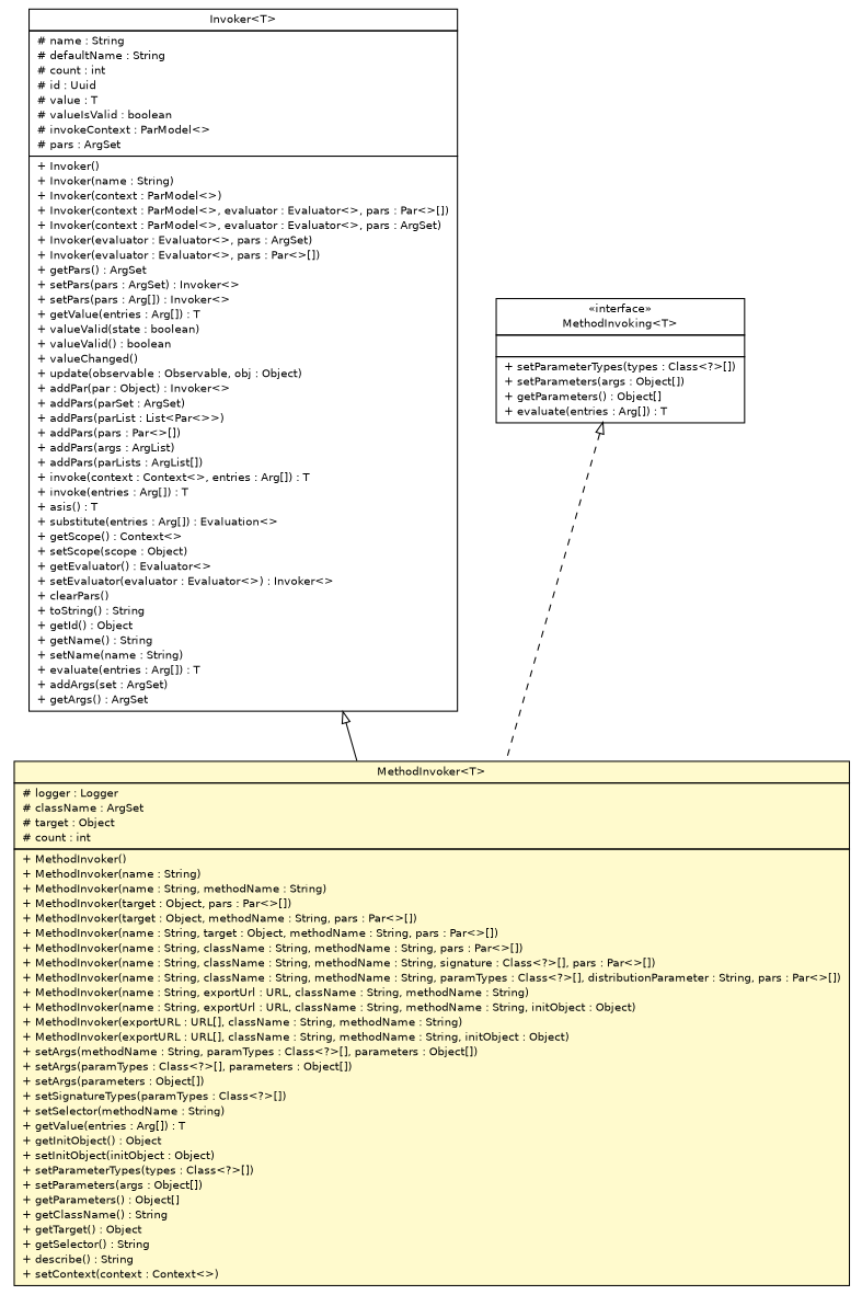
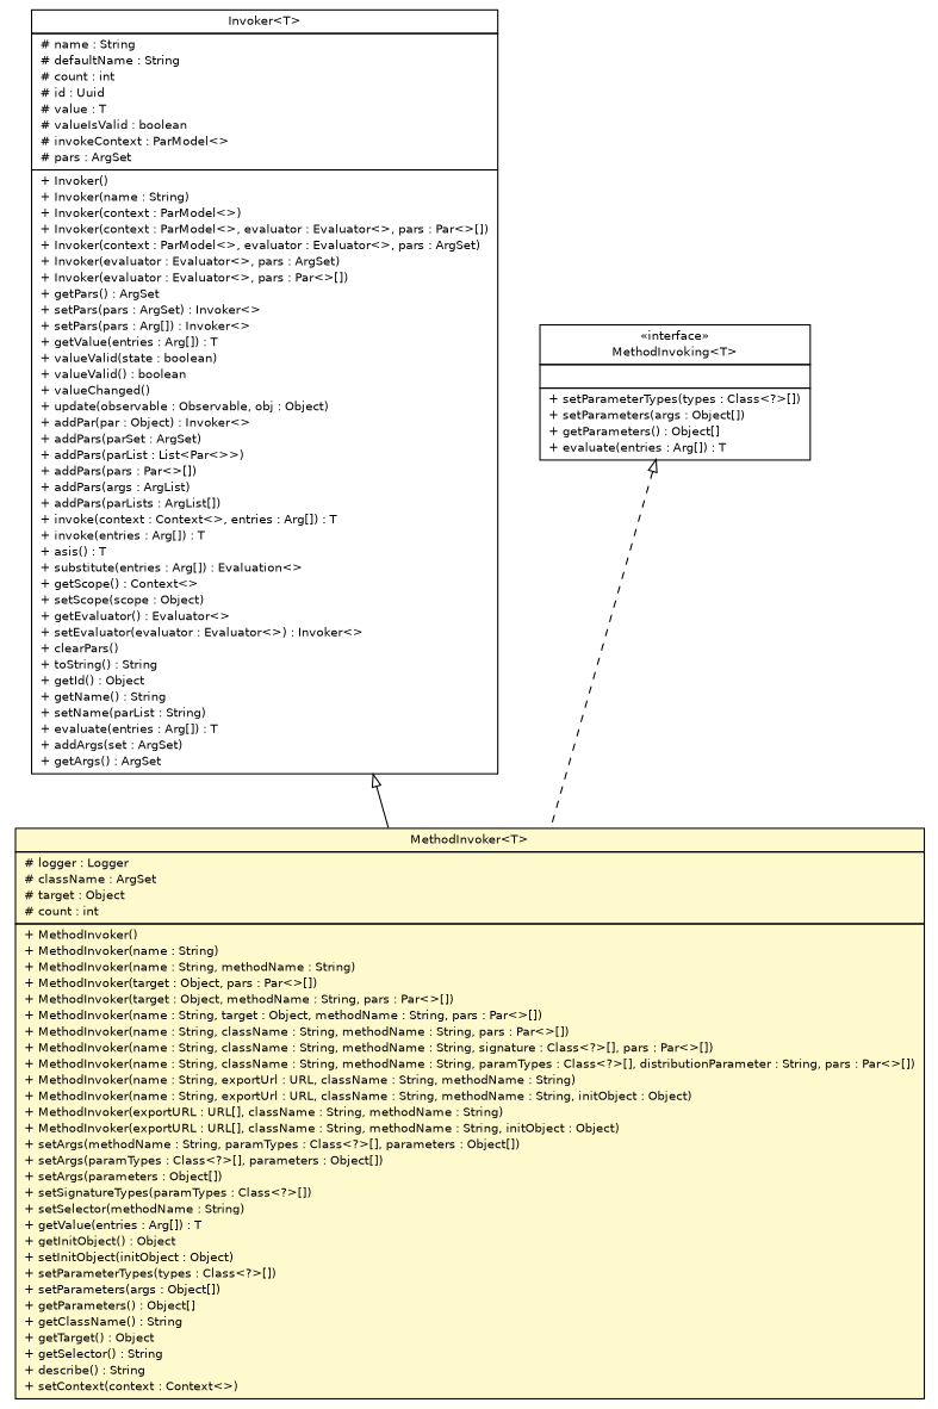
  digraph {
    nodesep=0.25
    ranksep=0.5
    node [fontcolor=black fontname=Helvetica fontsize=10.0 shape=plaintext]
    edge [arrowtail=empty dir=back fontname=Helvetica fontsize=10 headport=p labelfontname=Helvetica labelfontsize=10 tailport=p]
-   n1 [label=<<table title="sorcer.core.invoker.Invoker" border="0" cellborder="1" cellspacing="0" cellpadding="2" port="p" href="./Invoker.html"> 		<tr><td><table border="0" cellspacing="0" cellpadding="1"> <tr><td align="center" balign="center"> Invoker&lt;T&gt; </td></tr> 		</table></td></tr> 		<tr><td><table border="0" cellspacing="0" cellpadding="1"> <tr><td align="left" balign="left"> # name : String </td></tr> <tr><td align="left" balign="left"> # defaultName : String </td></tr> <tr><td align="left" balign="left"> # count : int </td></tr> <tr><td align="left" balign="left"> # id : Uuid </td></tr> <tr><td align="left" balign="left"> # value : T </td></tr> <tr><td align="left" balign="left"> # valueIsValid : boolean </td></tr> <tr><td align="left" balign="left"> # invokeContext : ParModel&lt;&gt; </td></tr> <tr><td align="left" balign="left"> # pars : ArgSet </td></tr> 		</table></td></tr> 		<tr><td><table border="0" cellspacing="0" cellpadding="1"> <tr><td align="left" balign="left"> + Invoker() </td></tr> <tr><td align="left" balign="left"> + Invoker(name : String) </td></tr> <tr><td align="left" balign="left"> + Invoker(context : ParModel&lt;&gt;) </td></tr> <tr><td align="left" balign="left"> + Invoker(context : ParModel&lt;&gt;, evaluator : Evaluator&lt;&gt;, pars : Par&lt;&gt;[]) </td></tr> <tr><td align="left" balign="left"> + Invoker(context : ParModel&lt;&gt;, evaluator : Evaluator&lt;&gt;, pars : ArgSet) </td></tr> <tr><td align="left" balign="left"> + Invoker(evaluator : Evaluator&lt;&gt;, pars : ArgSet) </td></tr> <tr><td align="left" balign="left"> + Invoker(evaluator : Evaluator&lt;&gt;, pars : Par&lt;&gt;[]) </td></tr> <tr><td align="left" balign="left"> + getPars() : ArgSet </td></tr> <tr><td align="left" balign="left"> + setPars(pars : ArgSet) : Invoker&lt;&gt; </td></tr> <tr><td align="left" balign="left"> + setPars(pars : Arg[]) : Invoker&lt;&gt; </td></tr> <tr><td align="left" balign="left"> + getValue(entries : Arg[]) : T </td></tr> <tr><td align="left" balign="left"> + valueValid(state : boolean) </td></tr> <tr><td align="left" balign="left"> + valueValid() : boolean </td></tr> <tr><td align="left" balign="left"> + valueChanged() </td></tr> <tr><td align="left" balign="left"> + update(observable : Observable, obj : Object) </td></tr> <tr><td align="left" balign="left"> + addPar(par : Object) : Invoker&lt;&gt; </td></tr> <tr><td align="left" balign="left"> + addPars(parSet : ArgSet) </td></tr> <tr><td align="left" balign="left"> + addPars(parList : List&lt;Par&lt;&gt;&gt;) </td></tr> <tr><td align="left" balign="left"> + addPars(pars : Par&lt;&gt;[]) </td></tr> <tr><td align="left" balign="left"> + addPars(args : ArgList) </td></tr> <tr><td align="left" balign="left"> + addPars(parLists : ArgList[]) </td></tr> <tr><td align="left" balign="left"> + invoke(context : Context&lt;&gt;, entries : Arg[]) : T </td></tr> <tr><td align="left" balign="left"> + invoke(entries : Arg[]) : T </td></tr> <tr><td align="left" balign="left"> + asis() : T </td></tr> <tr><td align="left" balign="left"> + substitute(entries : Arg[]) : Evaluation&lt;&gt; </td></tr> <tr><td align="left" balign="left"> + getScope() : Context&lt;&gt; </td></tr> <tr><td align="left" balign="left"> + setScope(scope : Object) </td></tr> <tr><td align="left" balign="left"> + getEvaluator() : Evaluator&lt;&gt; </td></tr> <tr><td align="left" balign="left"> + setEvaluator(evaluator : Evaluator&lt;&gt;) : Invoker&lt;&gt; </td></tr> <tr><td align="left" balign="left"> + clearPars() </td></tr> <tr><td align="left" balign="left"> + toString() : String </td></tr> <tr><td align="left" balign="left"> + getId() : Object </td></tr> <tr><td align="left" balign="left"> + getName() : String </td></tr> <tr><td align="left" balign="left"> + setName(name : String) </td></tr> <tr><td align="left" balign="left"> + evaluate(entries : Arg[]) : T </td></tr> <tr><td align="left" balign="left"> + addArgs(set : ArgSet) </td></tr> <tr><td align="left" balign="left"> + getArgs() : ArgSet </td></tr> 		</table></td></tr> 		</table>>]
+   n1 [label=<<table title="sorcer.core.invoker.Invoker" border="0" cellborder="1" cellspacing="0" cellpadding="2" port="p" href="./Invoker.html"> 		<tr><td><table border="0" cellspacing="0" cellpadding="1"> <tr><td align="center" balign="center"> Invoker&lt;T&gt; </td></tr> 		</table></td></tr> 		<tr><td><table border="0" cellspacing="0" cellpadding="1"> <tr><td align="left" balign="left"> # name : String </td></tr> <tr><td align="left" balign="left"> # defaultName : String </td></tr> <tr><td align="left" balign="left"> # count : int </td></tr> <tr><td align="left" balign="left"> # id : Uuid </td></tr> <tr><td align="left" balign="left"> # value : T </td></tr> <tr><td align="left" balign="left"> # valueIsValid : boolean </td></tr> <tr><td align="left" balign="left"> # invokeContext : ParModel&lt;&gt; </td></tr> <tr><td align="left" balign="left"> # pars : ArgSet </td></tr> 		</table></td></tr> 		<tr><td><table border="0" cellspacing="0" cellpadding="1"> <tr><td align="left" balign="left"> + Invoker() </td></tr> <tr><td align="left" balign="left"> + Invoker(name : String) </td></tr> <tr><td align="left" balign="left"> + Invoker(context : ParModel&lt;&gt;) </td></tr> <tr><td align="left" balign="left"> + Invoker(context : ParModel&lt;&gt;, evaluator : Evaluator&lt;&gt;, pars : Par&lt;&gt;[]) </td></tr> <tr><td align="left" balign="left"> + Invoker(context : ParModel&lt;&gt;, evaluator : Evaluator&lt;&gt;, pars : ArgSet) </td></tr> <tr><td align="left" balign="left"> + Invoker(evaluator : Evaluator&lt;&gt;, pars : ArgSet) </td></tr> <tr><td align="left" balign="left"> + Invoker(evaluator : Evaluator&lt;&gt;, pars : Par&lt;&gt;[]) </td></tr> <tr><td align="left" balign="left"> + getPars() : ArgSet </td></tr> <tr><td align="left" balign="left"> + setPars(pars : ArgSet) : Invoker&lt;&gt; </td></tr> <tr><td align="left" balign="left"> + setPars(pars : Arg[]) : Invoker&lt;&gt; </td></tr> <tr><td align="left" balign="left"> + getValue(entries : Arg[]) : T </td></tr> <tr><td align="left" balign="left"> + valueValid(state : boolean) </td></tr> <tr><td align="left" balign="left"> + valueValid() : boolean </td></tr> <tr><td align="left" balign="left"> + valueChanged() </td></tr> <tr><td align="left" balign="left"> + update(observable : Observable, obj : Object) </td></tr> <tr><td align="left" balign="left"> + addPar(par : Object) : Invoker&lt;&gt; </td></tr> <tr><td align="left" balign="left"> + addPars(parSet : ArgSet) </td></tr> <tr><td align="left" balign="left"> + addPars(parList : List&lt;Par&lt;&gt;&gt;) </td></tr> <tr><td align="left" balign="left"> + addPars(pars : Par&lt;&gt;[]) </td></tr> <tr><td align="left" balign="left"> + addPars(args : ArgList) </td></tr> <tr><td align="left" balign="left"> + addPars(parLists : ArgList[]) </td></tr> <tr><td align="left" balign="left"> + invoke(context : Context&lt;&gt;, entries : Arg[]) : T </td></tr> <tr><td align="left" balign="left"> + invoke(entries : Arg[]) : T </td></tr> <tr><td align="left" balign="left"> + asis() : T </td></tr> <tr><td align="left" balign="left"> + substitute(entries : Arg[]) : Evaluation&lt;&gt; </td></tr> <tr><td align="left" balign="left"> + getScope() : Context&lt;&gt; </td></tr> <tr><td align="left" balign="left"> + setScope(scope : Object) </td></tr> <tr><td align="left" balign="left"> + getEvaluator() : Evaluator&lt;&gt; </td></tr> <tr><td align="left" balign="left"> + setEvaluator(evaluator : Evaluator&lt;&gt;) : Invoker&lt;&gt; </td></tr> <tr><td align="left" balign="left"> + clearPars() </td></tr> <tr><td align="left" balign="left"> + toString() : String </td></tr> <tr><td align="left" balign="left"> + getId() : Object </td></tr> <tr><td align="left" balign="left"> + getName() : String </td></tr> <tr><td align="left" balign="left"> + setName(parList : String) </td></tr> <tr><td align="left" balign="left"> + evaluate(entries : Arg[]) : T </td></tr> <tr><td align="left" balign="left"> + addArgs(set : ArgSet) </td></tr> <tr><td align="left" balign="left"> + getArgs() : ArgSet </td></tr> 		</table></td></tr> 		</table>>]
    n2 [label=<<table title="sorcer.core.invoker.MethodInvoker" border="0" cellborder="1" cellspacing="0" cellpadding="2" port="p" bgcolor="lemonChiffon" href="./MethodInvoker.html"> 		<tr><td><table border="0" cellspacing="0" cellpadding="1"> <tr><td align="center" balign="center"> MethodInvoker&lt;T&gt; </td></tr> 		</table></td></tr> 		<tr><td><table border="0" cellspacing="0" cellpadding="1"> <tr><td align="left" balign="left"> # logger : Logger </td></tr> <tr><td align="left" balign="left"> # className : ArgSet </td></tr> <tr><td align="left" balign="left"> # target : Object </td></tr> <tr><td align="left" balign="left"> # count : int </td></tr> 		</table></td></tr> 		<tr><td><table border="0" cellspacing="0" cellpadding="1"> <tr><td align="left" balign="left"> + MethodInvoker() </td></tr> <tr><td align="left" balign="left"> + MethodInvoker(name : String) </td></tr> <tr><td align="left" balign="left"> + MethodInvoker(name : String, methodName : String) </td></tr> <tr><td align="left" balign="left"> + MethodInvoker(target : Object, pars : Par&lt;&gt;[]) </td></tr> <tr><td align="left" balign="left"> + MethodInvoker(target : Object, methodName : String, pars : Par&lt;&gt;[]) </td></tr> <tr><td align="left" balign="left"> + MethodInvoker(name : String, target : Object, methodName : String, pars : Par&lt;&gt;[]) </td></tr> <tr><td align="left" balign="left"> + MethodInvoker(name : String, className : String, methodName : String, pars : Par&lt;&gt;[]) </td></tr> <tr><td align="left" balign="left"> + MethodInvoker(name : String, className : String, methodName : String, signature : Class&lt;?&gt;[], pars : Par&lt;&gt;[]) </td></tr> <tr><td align="left" balign="left"> + MethodInvoker(name : String, className : String, methodName : String, paramTypes : Class&lt;?&gt;[], distributionParameter : String, pars : Par&lt;&gt;[]) </td></tr> <tr><td align="left" balign="left"> + MethodInvoker(name : String, exportUrl : URL, className : String, methodName : String) </td></tr> <tr><td align="left" balign="left"> + MethodInvoker(name : String, exportUrl : URL, className : String, methodName : String, initObject : Object) </td></tr> <tr><td align="left" balign="left"> + MethodInvoker(exportURL : URL[], className : String, methodName : String) </td></tr> <tr><td align="left" balign="left"> + MethodInvoker(exportURL : URL[], className : String, methodName : String, initObject : Object) </td></tr> <tr><td align="left" balign="left"> + setArgs(methodName : String, paramTypes : Class&lt;?&gt;[], parameters : Object[]) </td></tr> <tr><td align="left" balign="left"> + setArgs(paramTypes : Class&lt;?&gt;[], parameters : Object[]) </td></tr> <tr><td align="left" balign="left"> + setArgs(parameters : Object[]) </td></tr> <tr><td align="left" balign="left"> + setSignatureTypes(paramTypes : Class&lt;?&gt;[]) </td></tr> <tr><td align="left" balign="left"> + setSelector(methodName : String) </td></tr> <tr><td align="left" balign="left"> + getValue(entries : Arg[]) : T </td></tr> <tr><td align="left" balign="left"> + getInitObject() : Object </td></tr> <tr><td align="left" balign="left"> + setInitObject(initObject : Object) </td></tr> <tr><td align="left" balign="left"> + setParameterTypes(types : Class&lt;?&gt;[]) </td></tr> <tr><td align="left" balign="left"> + setParameters(args : Object[]) </td></tr> <tr><td align="left" balign="left"> + getParameters() : Object[] </td></tr> <tr><td align="left" balign="left"> + getClassName() : String </td></tr> <tr><td align="left" balign="left"> + getTarget() : Object </td></tr> <tr><td align="left" balign="left"> + getSelector() : String </td></tr> <tr><td align="left" balign="left"> + describe() : String </td></tr> <tr><td align="left" balign="left"> + setContext(context : Context&lt;&gt;) </td></tr> 		</table></td></tr> 		</table>>]
    n3 [label=<<table title="sorcer.core.invoker.MethodInvoking" border="0" cellborder="1" cellspacing="0" cellpadding="2" port="p" href="./MethodInvoking.html"> 		<tr><td><table border="0" cellspacing="0" cellpadding="1"> <tr><td align="center" balign="center"> &#171;interface&#187; </td></tr> <tr><td align="center" balign="center"> MethodInvoking&lt;T&gt; </td></tr> 		</table></td></tr> 		<tr><td><table border="0" cellspacing="0" cellpadding="1"> <tr><td align="left" balign="left">  </td></tr> 		</table></td></tr> 		<tr><td><table border="0" cellspacing="0" cellpadding="1"> <tr><td align="left" balign="left"> + setParameterTypes(types : Class&lt;?&gt;[]) </td></tr> <tr><td align="left" balign="left"> + setParameters(args : Object[]) </td></tr> <tr><td align="left" balign="left"> + getParameters() : Object[] </td></tr> <tr><td align="left" balign="left"> + evaluate(entries : Arg[]) : T </td></tr> 		</table></td></tr> 		</table>>]
    n1 -> n2
    n3 -> n2 [style=dashed]
  }
